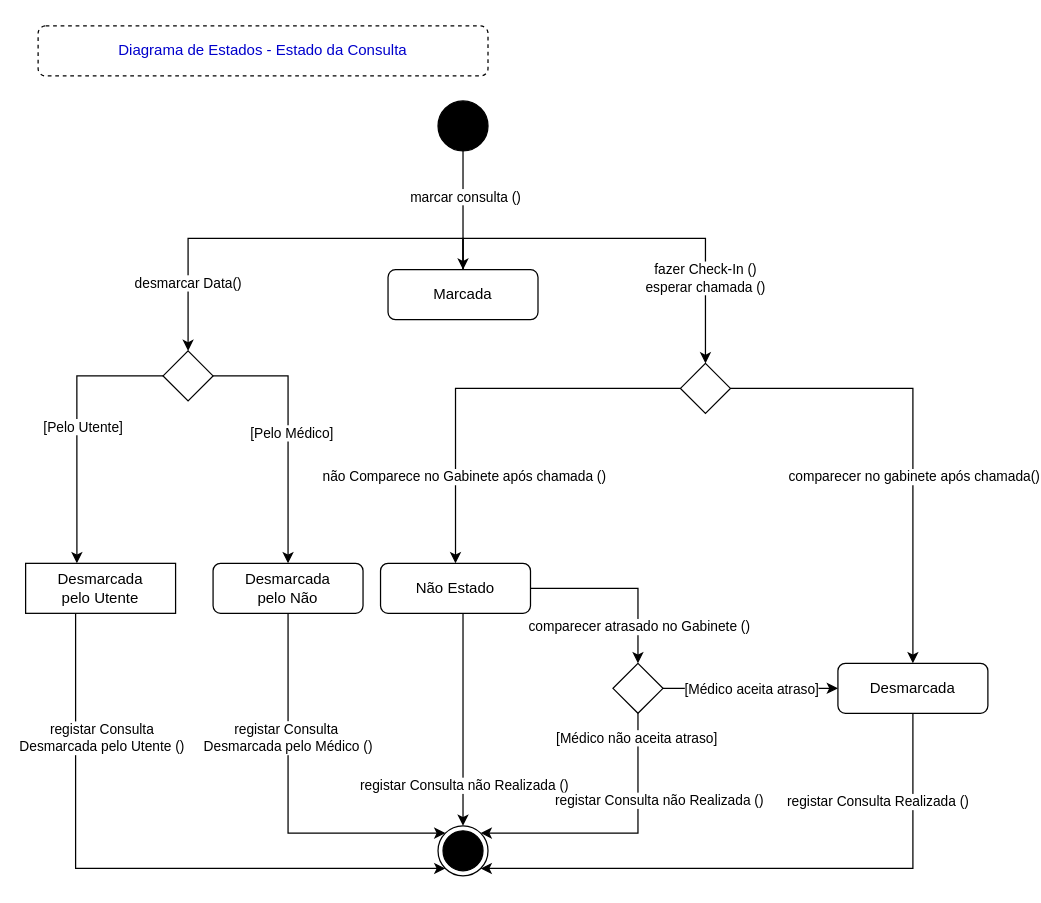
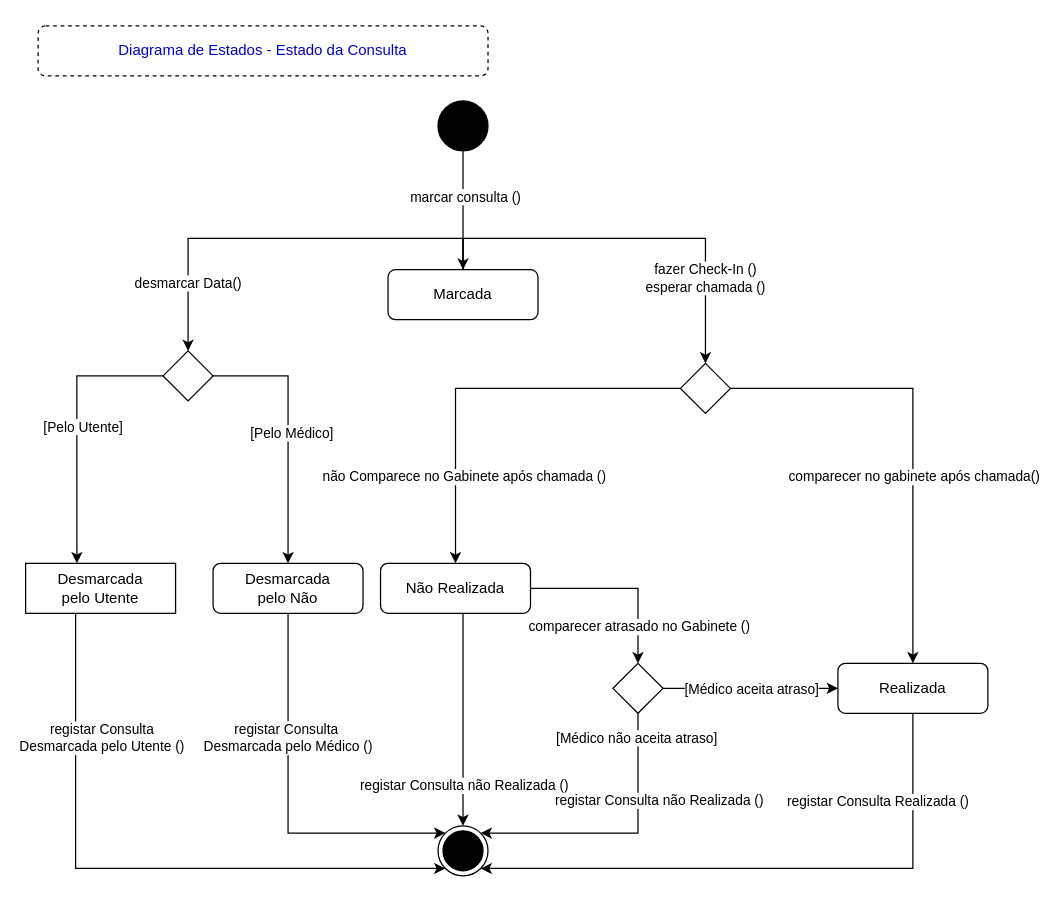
  <mxCell id="0" />
  <mxCell id="1" parent="0" />
  <mxCell id="2" style="edgeStyle=orthogonalEdgeStyle;rounded=0;orthogonalLoop=1;jettySize=auto;html=1;entryX=0.5;entryY=0;entryDx=0;entryDy=0;" edge="1" parent="1" source="4" target="7"><mxGeometry relative="1" as="geometry" /></mxCell>
  <mxCell id="3" value="marcar consulta ()" style="edgeLabel;html=1;align=center;verticalAlign=middle;resizable=0;points=[];" vertex="1" connectable="0" parent="2"><mxGeometry x="-0.25" y="1" relative="1" as="geometry"><mxPoint as="offset" /></mxGeometry></mxCell>
  <mxCell id="4" value="" style="ellipse;whiteSpace=wrap;html=1;rounded=0;shadow=0;comic=0;labelBackgroundColor=none;strokeWidth=1;fillColor=#000000;fontFamily=Verdana;fontSize=12;align=center;" vertex="1" parent="1"><mxGeometry x="350" y="80" width="40" height="40" as="geometry" /></mxCell>
  <mxCell id="5" value="desmarcar Data()" style="edgeStyle=orthogonalEdgeStyle;rounded=0;orthogonalLoop=1;jettySize=auto;html=1;entryX=0.5;entryY=0;entryDx=0;entryDy=0;" edge="1" parent="1" source="7" target="23"><mxGeometry x="0.68" relative="1" as="geometry"><mxPoint x="150" y="210" as="targetPoint" /><Array as="points"><mxPoint x="150" y="190" /></Array><mxPoint as="offset" /></mxGeometry></mxCell>
  <mxCell id="6" value="fazer Check-In ()&lt;br&gt;esperar chamada ()" style="edgeStyle=orthogonalEdgeStyle;rounded=0;orthogonalLoop=1;jettySize=auto;html=1;entryX=0.5;entryY=0;entryDx=0;entryDy=0;" edge="1" parent="1" source="7" target="35"><mxGeometry x="0.573" relative="1" as="geometry"><mxPoint x="500" y="290" as="targetPoint" /><Array as="points"><mxPoint x="564" y="190" /></Array><mxPoint as="offset" /></mxGeometry></mxCell>
  <mxCell id="7" value="Marcada" style="rounded=1;whiteSpace=wrap;html=1;" vertex="1" parent="1"><mxGeometry x="310" y="215" width="120" height="40" as="geometry" /></mxCell>
  <mxCell id="8" style="edgeStyle=orthogonalEdgeStyle;rounded=0;orthogonalLoop=1;jettySize=auto;html=1;entryX=0;entryY=1;entryDx=0;entryDy=0;" edge="1" parent="1" source="10" target="11"><mxGeometry relative="1" as="geometry"><Array as="points"><mxPoint x="60" y="694" /></Array></mxGeometry></mxCell>
  <mxCell id="9" value="registar Consulta &lt;br&gt;Desmarcada pelo Utente ()" style="edgeLabel;html=1;align=center;verticalAlign=middle;resizable=0;points=[];" vertex="1" connectable="0" parent="8"><mxGeometry x="-0.486" y="-3" relative="1" as="geometry"><mxPoint x="23" y="-29" as="offset" /></mxGeometry></mxCell>
  <mxCell id="10" value="Desmarcada &lt;br&gt;pelo Utente" style="whiteSpace=wrap;html=1;rounded=0;" vertex="1" parent="1"><mxGeometry x="20" y="450" width="120" height="40" as="geometry" /></mxCell>
  <mxCell id="11" value="" style="ellipse;html=1;shape=endState;fillColor=#000000;" vertex="1" parent="1"><mxGeometry x="350" y="660" width="40" height="40" as="geometry" /></mxCell>
  <mxCell id="12" style="edgeStyle=orthogonalEdgeStyle;rounded=0;orthogonalLoop=1;jettySize=auto;html=1;entryX=0.5;entryY=0;entryDx=0;entryDy=0;exitX=1;exitY=0.5;exitDx=0;exitDy=0;" edge="1" parent="1" source="35" target="18"><mxGeometry relative="1" as="geometry"><mxPoint x="560" y="310" as="sourcePoint" /><Array as="points"><mxPoint x="730" y="310" /><mxPoint x="730" y="470" /></Array></mxGeometry></mxCell>
  <mxCell id="13" value="comparecer no gabinete após chamada()" style="edgeLabel;html=1;align=center;verticalAlign=middle;resizable=0;points=[];" vertex="1" connectable="0" parent="12"><mxGeometry x="0.312" y="-1" relative="1" as="geometry"><mxPoint x="1" y="-24" as="offset" /></mxGeometry></mxCell>
  <mxCell id="14" style="edgeStyle=orthogonalEdgeStyle;rounded=0;orthogonalLoop=1;jettySize=auto;html=1;entryX=0.5;entryY=0;entryDx=0;entryDy=0;exitX=0;exitY=0.5;exitDx=0;exitDy=0;" edge="1" parent="1" source="35" target="28"><mxGeometry relative="1" as="geometry"><mxPoint x="440" y="310" as="sourcePoint" /><Array as="points"><mxPoint x="364" y="310" /></Array></mxGeometry></mxCell>
  <mxCell id="15" value="não Comparece no Gabinete após chamada ()" style="edgeLabel;html=1;align=center;verticalAlign=middle;resizable=0;points=[];" vertex="1" connectable="0" parent="14"><mxGeometry x="0.437" y="1" relative="1" as="geometry"><mxPoint x="5" y="20" as="offset" /></mxGeometry></mxCell>
  <mxCell id="16" style="edgeStyle=orthogonalEdgeStyle;rounded=0;orthogonalLoop=1;jettySize=auto;html=1;entryX=1;entryY=1;entryDx=0;entryDy=0;" edge="1" parent="1" source="18" target="11"><mxGeometry relative="1" as="geometry"><mxPoint x="720" y="590" as="targetPoint" /><Array as="points"><mxPoint x="730" y="694" /></Array></mxGeometry></mxCell>
  <mxCell id="17" value="registar Consulta Realizada ()" style="edgeLabel;html=1;align=center;verticalAlign=middle;resizable=0;points=[];" vertex="1" connectable="0" parent="16"><mxGeometry x="0.075" relative="1" as="geometry"><mxPoint x="99.9" y="-54.11" as="offset" /></mxGeometry></mxCell>
- <mxCell id="18" value="Desmarcada" style="rounded=1;whiteSpace=wrap;html=1;" vertex="1" parent="1"><mxGeometry x="670" y="530" width="120" height="40" as="geometry" /></mxCell>
+ <mxCell id="18" value="Realizada" style="rounded=1;whiteSpace=wrap;html=1;" vertex="1" parent="1"><mxGeometry x="670" y="530" width="120" height="40" as="geometry" /></mxCell>
  <mxCell id="19" style="edgeStyle=orthogonalEdgeStyle;rounded=0;orthogonalLoop=1;jettySize=auto;html=1;entryX=0.5;entryY=0;entryDx=0;entryDy=0;" edge="1" parent="1" source="23" target="37"><mxGeometry relative="1" as="geometry"><mxPoint x="210" y="440" as="targetPoint" /><Array as="points"><mxPoint x="230" y="300" /></Array></mxGeometry></mxCell>
  <mxCell id="20" value="[Pelo Médico]&lt;br&gt;" style="edgeLabel;html=1;align=center;verticalAlign=middle;resizable=0;points=[];" vertex="1" connectable="0" parent="19"><mxGeometry x="-0.008" y="2" relative="1" as="geometry"><mxPoint y="1" as="offset" /></mxGeometry></mxCell>
  <mxCell id="21" style="edgeStyle=orthogonalEdgeStyle;rounded=0;orthogonalLoop=1;jettySize=auto;html=1;entryX=0.342;entryY=0;entryDx=0;entryDy=0;entryPerimeter=0;" edge="1" parent="1" source="23" target="10"><mxGeometry relative="1" as="geometry"><mxPoint x="61" y="452" as="targetPoint" /><Array as="points"><mxPoint x="61" y="300" /></Array></mxGeometry></mxCell>
  <mxCell id="22" value="[Pelo Utente]" style="edgeLabel;html=1;align=center;verticalAlign=middle;resizable=0;points=[];" vertex="1" connectable="0" parent="21"><mxGeometry x="0.008" y="4" relative="1" as="geometry"><mxPoint as="offset" /></mxGeometry></mxCell>
  <mxCell id="23" value="" style="rhombus;whiteSpace=wrap;html=1;" vertex="1" parent="1"><mxGeometry x="130" y="280" width="40" height="40" as="geometry" /></mxCell>
  <mxCell id="24" style="edgeStyle=orthogonalEdgeStyle;rounded=0;orthogonalLoop=1;jettySize=auto;html=1;entryX=0.5;entryY=0;entryDx=0;entryDy=0;exitX=1;exitY=0.5;exitDx=0;exitDy=0;" edge="1" parent="1" source="28" target="34"><mxGeometry relative="1" as="geometry"><mxPoint x="360" y="550" as="targetPoint" /><Array as="points"><mxPoint x="510" y="470" /></Array></mxGeometry></mxCell>
  <mxCell id="25" value="comparecer atrasado no Gabinete ()" style="edgeLabel;html=1;align=center;verticalAlign=middle;resizable=0;points=[];" vertex="1" connectable="0" parent="24"><mxGeometry x="0.159" y="-2" relative="1" as="geometry"><mxPoint x="1" y="28" as="offset" /></mxGeometry></mxCell>
  <mxCell id="26" style="edgeStyle=orthogonalEdgeStyle;rounded=0;orthogonalLoop=1;jettySize=auto;html=1;entryX=0.5;entryY=0;entryDx=0;entryDy=0;" edge="1" parent="1" source="28" target="11"><mxGeometry relative="1" as="geometry"><mxPoint x="300" y="780" as="targetPoint" /><Array as="points"><mxPoint x="370" y="500" /><mxPoint x="370" y="500" /></Array></mxGeometry></mxCell>
  <mxCell id="27" value="registar Consulta não Realizada ()" style="edgeLabel;html=1;align=center;verticalAlign=middle;resizable=0;points=[];" vertex="1" connectable="0" parent="26"><mxGeometry x="0.689" y="-1" relative="1" as="geometry"><mxPoint x="1" y="-7" as="offset" /></mxGeometry></mxCell>
- <mxCell id="28" value="Não Estado" style="rounded=1;whiteSpace=wrap;html=1;" vertex="1" parent="1"><mxGeometry x="304" y="450" width="120" height="40" as="geometry" /></mxCell>
+ <mxCell id="28" value="Não Realizada" style="rounded=1;whiteSpace=wrap;html=1;" vertex="1" parent="1"><mxGeometry x="304" y="450" width="120" height="40" as="geometry" /></mxCell>
  <mxCell id="29" style="edgeStyle=orthogonalEdgeStyle;rounded=0;orthogonalLoop=1;jettySize=auto;html=1;entryX=0;entryY=0.5;entryDx=0;entryDy=0;" edge="1" parent="1" source="34" target="18"><mxGeometry relative="1" as="geometry"><Array as="points"><mxPoint x="670" y="550" /></Array></mxGeometry></mxCell>
  <mxCell id="30" value="[Médico aceita atraso]" style="edgeLabel;html=1;align=center;verticalAlign=middle;resizable=0;points=[];" vertex="1" connectable="0" parent="29"><mxGeometry x="-0.235" relative="1" as="geometry"><mxPoint x="16" as="offset" /></mxGeometry></mxCell>
  <mxCell id="31" style="edgeStyle=orthogonalEdgeStyle;rounded=0;orthogonalLoop=1;jettySize=auto;html=1;entryX=1;entryY=0;entryDx=0;entryDy=0;" edge="1" parent="1" source="34" target="11"><mxGeometry relative="1" as="geometry"><mxPoint x="440" y="790" as="targetPoint" /><Array as="points"><mxPoint x="510" y="666" /></Array></mxGeometry></mxCell>
  <mxCell id="32" value="[Médico não aceita atraso]" style="edgeLabel;html=1;align=center;verticalAlign=middle;resizable=0;points=[];" vertex="1" connectable="0" parent="31"><mxGeometry x="-0.051" y="2" relative="1" as="geometry"><mxPoint x="8" y="-77.9" as="offset" /></mxGeometry></mxCell>
  <mxCell id="33" value="registar Consulta não Realizada ()" style="edgeLabel;html=1;align=center;verticalAlign=middle;resizable=0;points=[];" vertex="1" connectable="0" parent="31"><mxGeometry x="-0.021" relative="1" as="geometry"><mxPoint x="30" y="-25.9" as="offset" /></mxGeometry></mxCell>
  <mxCell id="34" value="" style="rhombus;whiteSpace=wrap;html=1;" vertex="1" parent="1"><mxGeometry x="490" y="530" width="40" height="40" as="geometry" /></mxCell>
  <mxCell id="35" value="" style="rhombus;whiteSpace=wrap;html=1;" vertex="1" parent="1"><mxGeometry x="544" y="290" width="40" height="40" as="geometry" /></mxCell>
  <mxCell id="36" value="&lt;span style=&quot;color: rgb(0 , 0 , 0) ; font-family: &amp;#34;helvetica&amp;#34; ; font-size: 11px ; font-style: normal ; font-weight: 400 ; letter-spacing: normal ; text-align: center ; text-indent: 0px ; text-transform: none ; word-spacing: 0px ; background-color: rgb(255 , 255 , 255) ; display: inline ; float: none&quot;&gt;registar Consulta&lt;span&gt;&amp;nbsp;&lt;/span&gt;&lt;/span&gt;&lt;br style=&quot;color: rgb(0 , 0 , 0) ; font-family: &amp;#34;helvetica&amp;#34; ; font-size: 11px ; font-style: normal ; font-weight: 400 ; letter-spacing: normal ; text-align: center ; text-indent: 0px ; text-transform: none ; word-spacing: 0px&quot;&gt;&lt;span style=&quot;color: rgb(0 , 0 , 0) ; font-family: &amp;#34;helvetica&amp;#34; ; font-size: 11px ; font-style: normal ; font-weight: 400 ; letter-spacing: normal ; text-align: center ; text-indent: 0px ; text-transform: none ; word-spacing: 0px ; background-color: rgb(255 , 255 , 255) ; display: inline ; float: none&quot;&gt;Desmarcada pelo Médico ()&lt;/span&gt;" style="edgeStyle=orthogonalEdgeStyle;rounded=0;orthogonalLoop=1;jettySize=auto;html=1;entryX=0;entryY=0;entryDx=0;entryDy=0;" edge="1" parent="1" source="37" target="11"><mxGeometry x="-0.337" relative="1" as="geometry"><Array as="points"><mxPoint x="230" y="666" /></Array><mxPoint as="offset" /></mxGeometry></mxCell>
  <mxCell id="37" value="Desmarcada&lt;br&gt;pelo Não" style="rounded=1;whiteSpace=wrap;html=1;" vertex="1" parent="1"><mxGeometry x="170" y="450" width="120" height="40" as="geometry" /></mxCell>
  <mxCell id="38" value="&lt;font color=&quot;#0000cc&quot;&gt;Diagrama de Estados - Estado da Consulta&lt;/font&gt;" style="rounded=1;whiteSpace=wrap;html=1;dashed=1;" vertex="1" parent="1"><mxGeometry x="30" y="20" width="360" height="40" as="geometry" /></mxCell>
